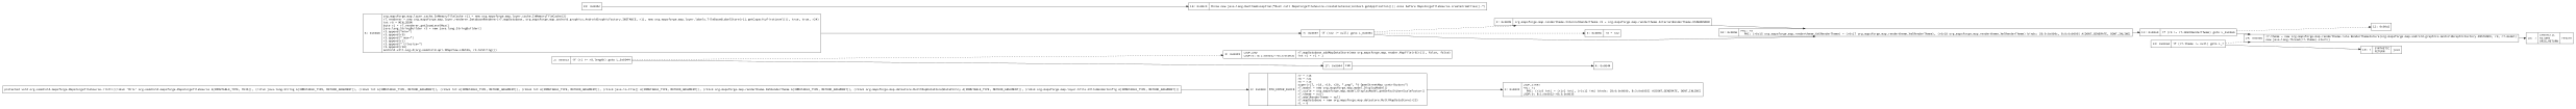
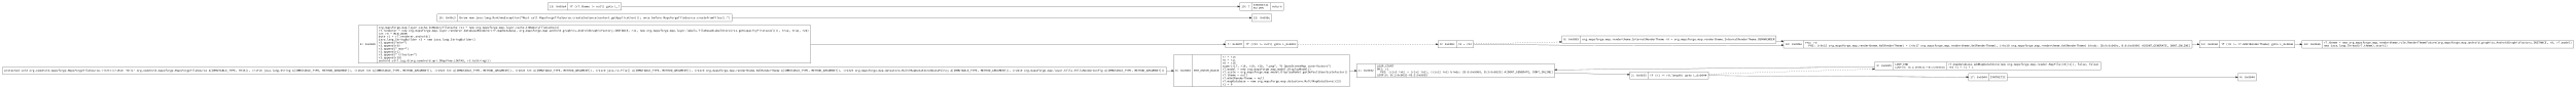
  digraph {
    fontname="Source Code Pro"
    rankdir=LR
    node [fontname="Source Code Pro" shape=record]
    edge [fontname="Source Code Pro"]
    n1 [label="{0\:\ 0x0000|MTH_ENTER_BLOCK\l|r7 = r16\lr8 = r21\lr0 = r16\lsuper(r17, r18, r19, r20, \".png\", \"© OpenStreetMap contributors\")\lr7.model = new org.mapsforge.map.model.DisplayModel()\lr7.scale = org.mapsforge.map.model.DisplayModel.getDefaultUserScaleFactor()\lr7.theme = null\lr7.mXmlRenderTheme = null\lr7.mapDatabase = new org.mapsforge.map.datastore.MultiMapDataStore(r23)\lr1 = 0\l}"]
    n2 [label="{1\:\ 0x0032|LOOP_START\lPHI: r1 \l  PHI: (r1v3 int) = (r1v2 int), (r1v12 int) binds: [B:0:0x0000, B:3:0x0035] A[DONT_GENERATE, DONT_INLINE]\lLOOP:0: B:1:0x0032\-\>B:3:0x0035\l}"]
    n3 [label="{2\:\ 0x0033|if (r1 \>= r8.length) goto L_0x0044\l}"]
    n4 [label="{3\:\ 0x0035|LOOP_END\lLOOP:0: B:1:0x0032\-\>B:3:0x0035\l|r7.mapDatabase.addMapDataStore(new org.mapsforge.map.reader.MapFile(r8[r1]), false, false)\lint r1 = r1 + 1\l}"]
-   n5 [label="{17\:\ 0x0044|END\l}"]
+   n5 [label="{17\:\ 0x0044|SYNTHETIC\l}"]
    n6 [label="{4\:\ 0x0044}"]
-   n7 [label="{6\:\ 0x0048|org.mapsforge.map.layer.cache.InMemoryTileCache r11 = new org.mapsforge.map.layer.cache.InMemoryTileCache(2)\lr7.renderer = new org.mapsforge.map.layer.renderer.DatabaseRenderer(r7.mapDatabase, org.mapsforge.map.android.graphics.AndroidGraphicFactory.INSTANCE, r11, new org.mapsforge.map.layer.labels.TileBasedLabelStore(r11.getCapacityFirstLevel()), true, true, r24)\lint r0 = MIN_ZOOM\lbyte r1 = r7.renderer.getZoomLevelMax()\ljava.lang.StringBuilder r3 = new java.lang.StringBuilder()\lr3.append(\"min=\")\lr3.append(r0)\lr3.append(\" max=\")\lr3.append(r1)\lr3.append(\" tilesize=\")\lr3.append(r20)\landroid.util.Log.d(org.osmdroid.api.IMapView.LOGTAG, r3.toString())\l}"]
+   n7 [label="{6\:\ 0x0048|org.mapsforge.map.layer.cache.InMemoryTileCache r11 = new org.mapsforge.map.layer.cache.InMemoryTileCache(2)\lr7.renderer = new org.mapsforge.map.layer.renderer.DatabaseRenderer(r7.mapDatabase, org.mapsforge.map.android.graphics.AndroidGraphicFactory.INSTANCE, r11, new org.mapsforge.map.layer.labels.TileBasedLabelStore(r11.getCapacityFirstLevel()), true, true, r24)\lint r0 = MIN_ZOOM\lbyte r1 = r7.renderer.android()\ljava.lang.StringBuilder r3 = new java.lang.StringBuilder()\lr3.append(\"min=\")\lr3.append(r0)\lr3.append(\" max=\")\lr3.append(r1)\lr3.append(\" tilesize=\")\lr3.append(r20)\landroid.util.Log.d(org.osmdroid.api.IMapView.LOGTAG, r3.toString())\l}"]
    n8 [label="{7\:\ 0x0097|if (r22 != null) goto L_0x009c\l}"]
    n9 [label="{15\:\ 0x00bc}"]
    n10 [label="{16\:\ 0x00c3|throw new java.lang.RuntimeException(\"Must call MapsForgeTileSource.createInstance(context.getApplication()); once before MapsForgeTileSource.createFromFiles().\")\l}"]
    n11 [label="{8\:\ 0x0099|org.mapsforge.map.rendertheme.InternalRenderTheme r0 = org.mapsforge.map.rendertheme.InternalRenderTheme.OSMARENDER\l}"]
    n12 [label="{9\:\ 0x009c|r0 = r22\l}"]
    n13 [label="{10\:\ 0x009e|PHI: r0 \l  PHI: (r0v15 org.mapsforge.map.rendertheme.XmlRenderTheme) = (r0v17 org.mapsforge.map.rendertheme.XmlRenderTheme), (r0v18 org.mapsforge.map.rendertheme.XmlRenderTheme) binds: [B:9:0x009c, B:8:0x0099] A[DONT_GENERATE, DONT_INLINE]\l}"]
    n14 [label="{11\:\ 0x00a0|if (r0 != r7.mXmlRenderTheme) goto L_0x00a6\l}"]
-   n15 [label="{12\:\ 0x00a2}"]
    n16 [label="{14\:\ 0x00a6|r7.theme = new org.mapsforge.map.rendertheme.rule.RenderThemeFuture(org.mapsforge.map.android.graphics.AndroidGraphicFactory.INSTANCE, r0, r7.model)\lnew java.lang.Thread(r7.theme).start()\l}"]
-   n17 [label="{18\:\ ?|SYNTHETIC\lRETURN\lORIG_RETURN\l|return\l}"]
    n18 [label="{13\:\ 0x00a4|if (r7.theme != null) goto L_?\l}"]
-   n19 [label="{19\:\ ?|SYNTHETIC\lRETURN\l|java\l}"]
+   n19 [label="{19\:\ ?|SYNTHETIC\lRETURN\l|return\l}"]
    n20 [label="{protected void org.osmdroid.mapsforge.MapsForgeTileSource.\<init\>((r16v0 'this' org.osmdroid.mapsforge.MapsForgeTileSource A[IMMUTABLE_TYPE, THIS]), (r17v0 java.lang.String A[IMMUTABLE_TYPE, METHOD_ARGUMENT]), (r18v0 int A[IMMUTABLE_TYPE, METHOD_ARGUMENT]), (r19v0 int A[IMMUTABLE_TYPE, METHOD_ARGUMENT]), (r20v0 int A[IMMUTABLE_TYPE, METHOD_ARGUMENT]), (r21v0 java.io.File[] A[IMMUTABLE_TYPE, METHOD_ARGUMENT]), (r22v0 org.mapsforge.map.rendertheme.XmlRenderTheme A[IMMUTABLE_TYPE, METHOD_ARGUMENT]), (r23v0 org.mapsforge.map.datastore.MultiMapDataStore$DataPolicy A[IMMUTABLE_TYPE, METHOD_ARGUMENT]), (r24v0 org.mapsforge.map.layer.hills.HillsRenderConfig A[IMMUTABLE_TYPE, METHOD_ARGUMENT])) }"]
    n1 -> n2
+   n2 -> n3
    n3 -> n4 [style=dashed]
    n3 -> n5
+   n4 -> n2
    n5 -> n6
    n7 -> n8
-   n8 -> n11 [style=dashed]
+   n12 -> n11 [style=dashed]
    n8 -> n12 [style=dashed]
-   n9 -> n10
+   n10 -> n9
    n11 -> n13
-   n8 -> n13
+   n12 -> n13
    n13 -> n14
-   n14 -> n15 [style=dashed]
    n14 -> n16
-   n16 -> n17
-   n18 -> n16 [style=dashed]
    n18 -> n19
    n20 -> n1
  }
